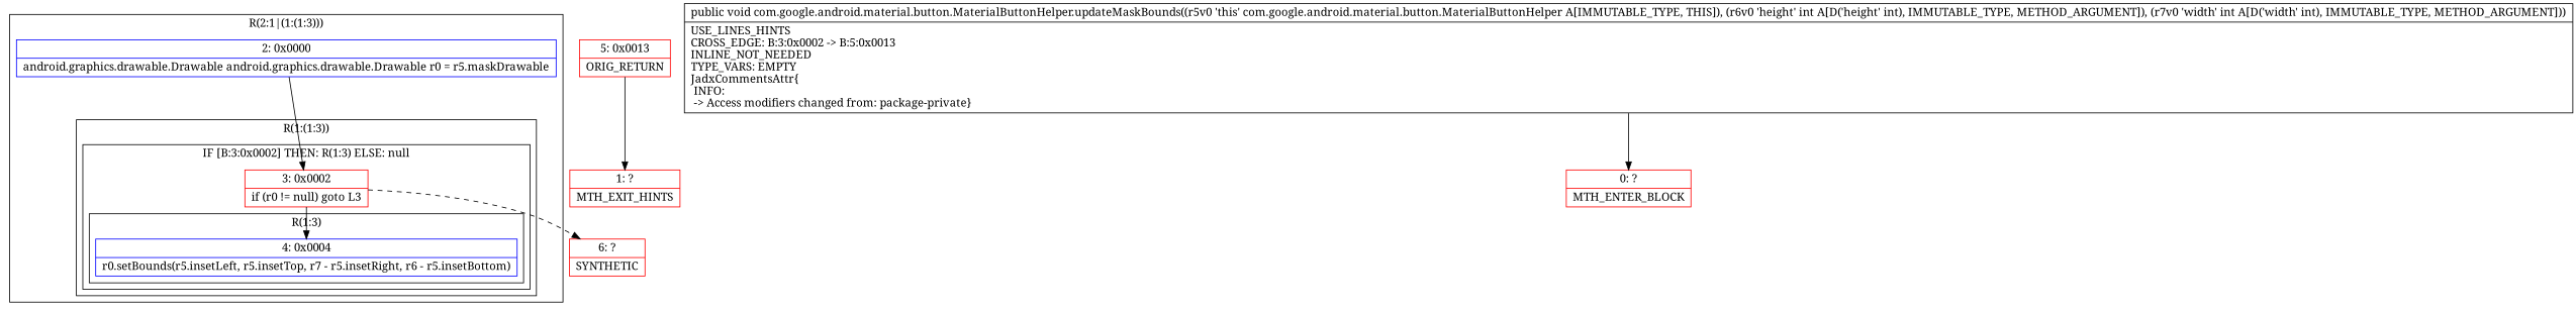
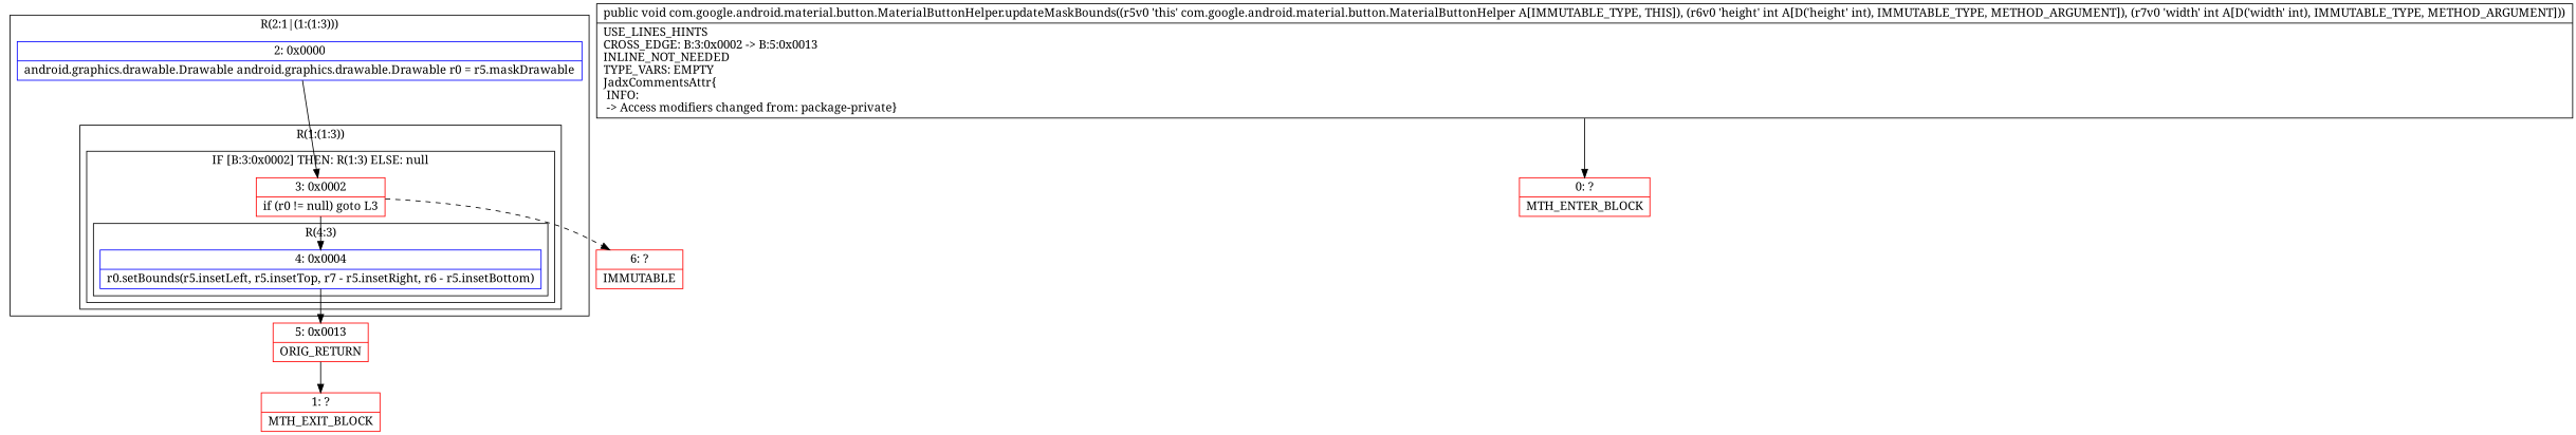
  digraph {
    fontname="Noto Serif"
    node [color=red fontname="Noto Serif" shape=record]
    edge [fontname="Noto Serif"]
    n1 [color=blue label="{4\:\ 0x0004|r0.setBounds(r5.insetLeft, r5.insetTop, r7 \- r5.insetRight, r6 \- r5.insetBottom)\l}"]
    n2 [label="{3\:\ 0x0002|if (r0 != null) goto L3\l}"]
    n3 [color=blue label="{2\:\ 0x0000|android.graphics.drawable.Drawable android.graphics.drawable.Drawable r0 = r5.maskDrawable\l}"]
    n4 [label="{5\:\ 0x0013|ORIG_RETURN\l}"]
-   n5 [label="{6\:\ ?|SYNTHETIC\l}"]
-   n6 [label="{1\:\ ?|MTH_EXIT_HINTS\l}"]
+   n5 [label="{6\:\ ?|IMMUTABLE\l}"]
+   n6 [label="{1\:\ ?|MTH_EXIT_BLOCK\l}"]
    n7 [label="{0\:\ ?|MTH_ENTER_BLOCK\l}"]
    n8 [label="{public void com.google.android.material.button.MaterialButtonHelper.updateMaskBounds((r5v0 'this' com.google.android.material.button.MaterialButtonHelper A[IMMUTABLE_TYPE, THIS]), (r6v0 'height' int A[D('height' int), IMMUTABLE_TYPE, METHOD_ARGUMENT]), (r7v0 'width' int A[D('width' int), IMMUTABLE_TYPE, METHOD_ARGUMENT]))  | USE_LINES_HINTS\lCROSS_EDGE: B:3:0x0002 \-\> B:5:0x0013\lINLINE_NOT_NEEDED\lTYPE_VARS: EMPTY\lJadxCommentsAttr\{\l INFO: \l \-\> Access modifiers changed from: package\-private\}\l}" color=""]
    subgraph cluster_1 {
      label="R(2:1|(1:(1:3)))"
      n3
      subgraph cluster_2 {
        label="R(1:(1:3))"
        subgraph cluster_3 {
          label="IF [B:3:0x0002] THEN: R(1:3) ELSE: null"
          n2
          subgraph cluster_4 {
-           label="R(1:3)"
+           label="R(4:3)"
            n1
          }
        }
      }
    }
+   n1 -> n4
    n2 -> n1
    n2 -> n5 [style=dashed]
    n3 -> n2
    n4 -> n6
    n8 -> n7
  }
